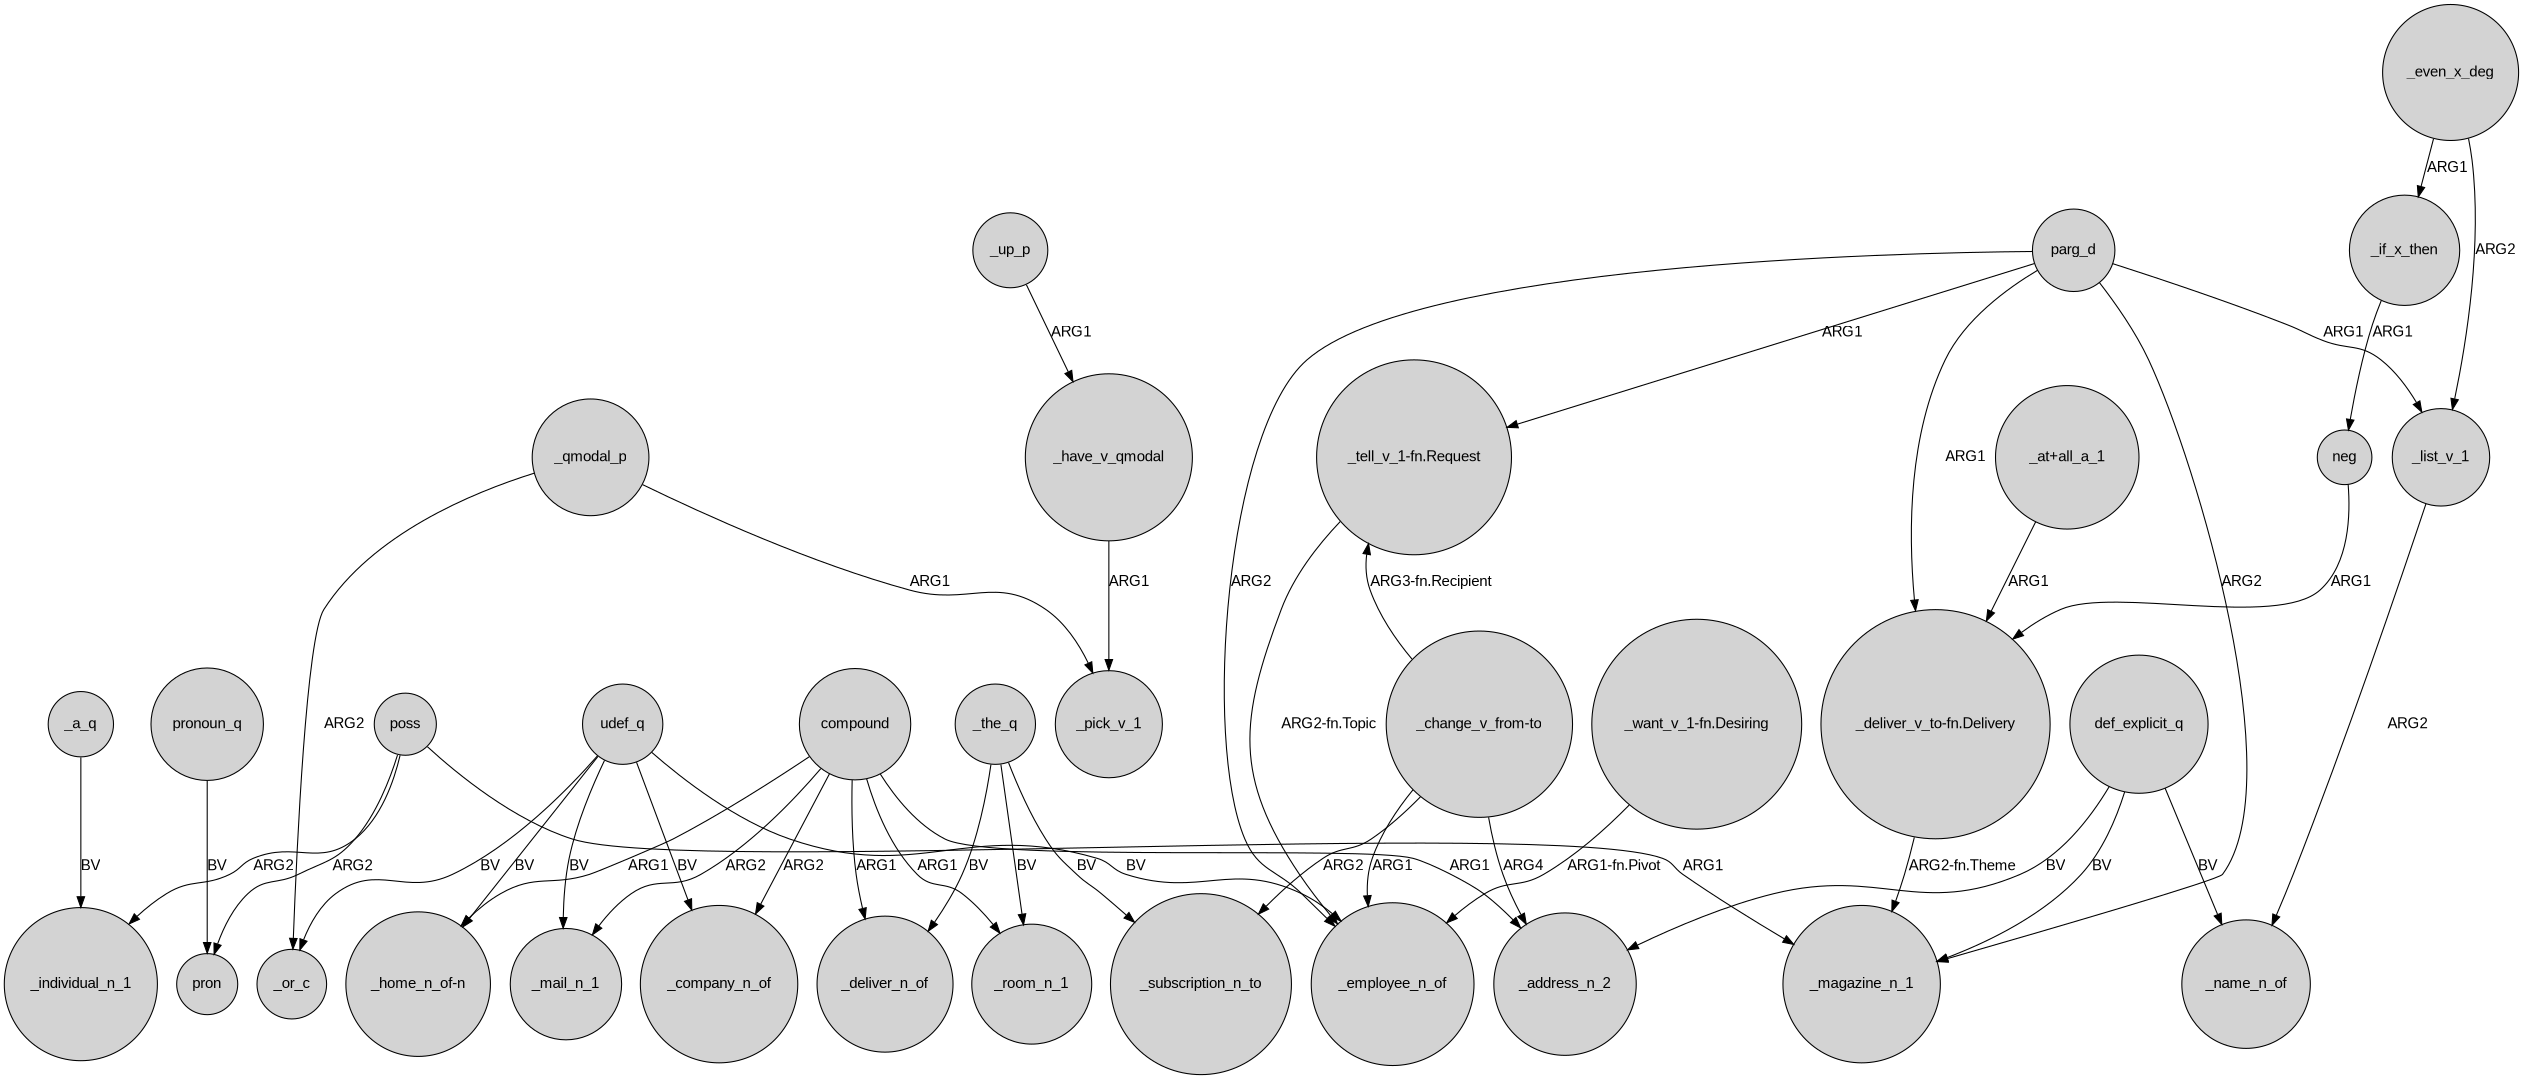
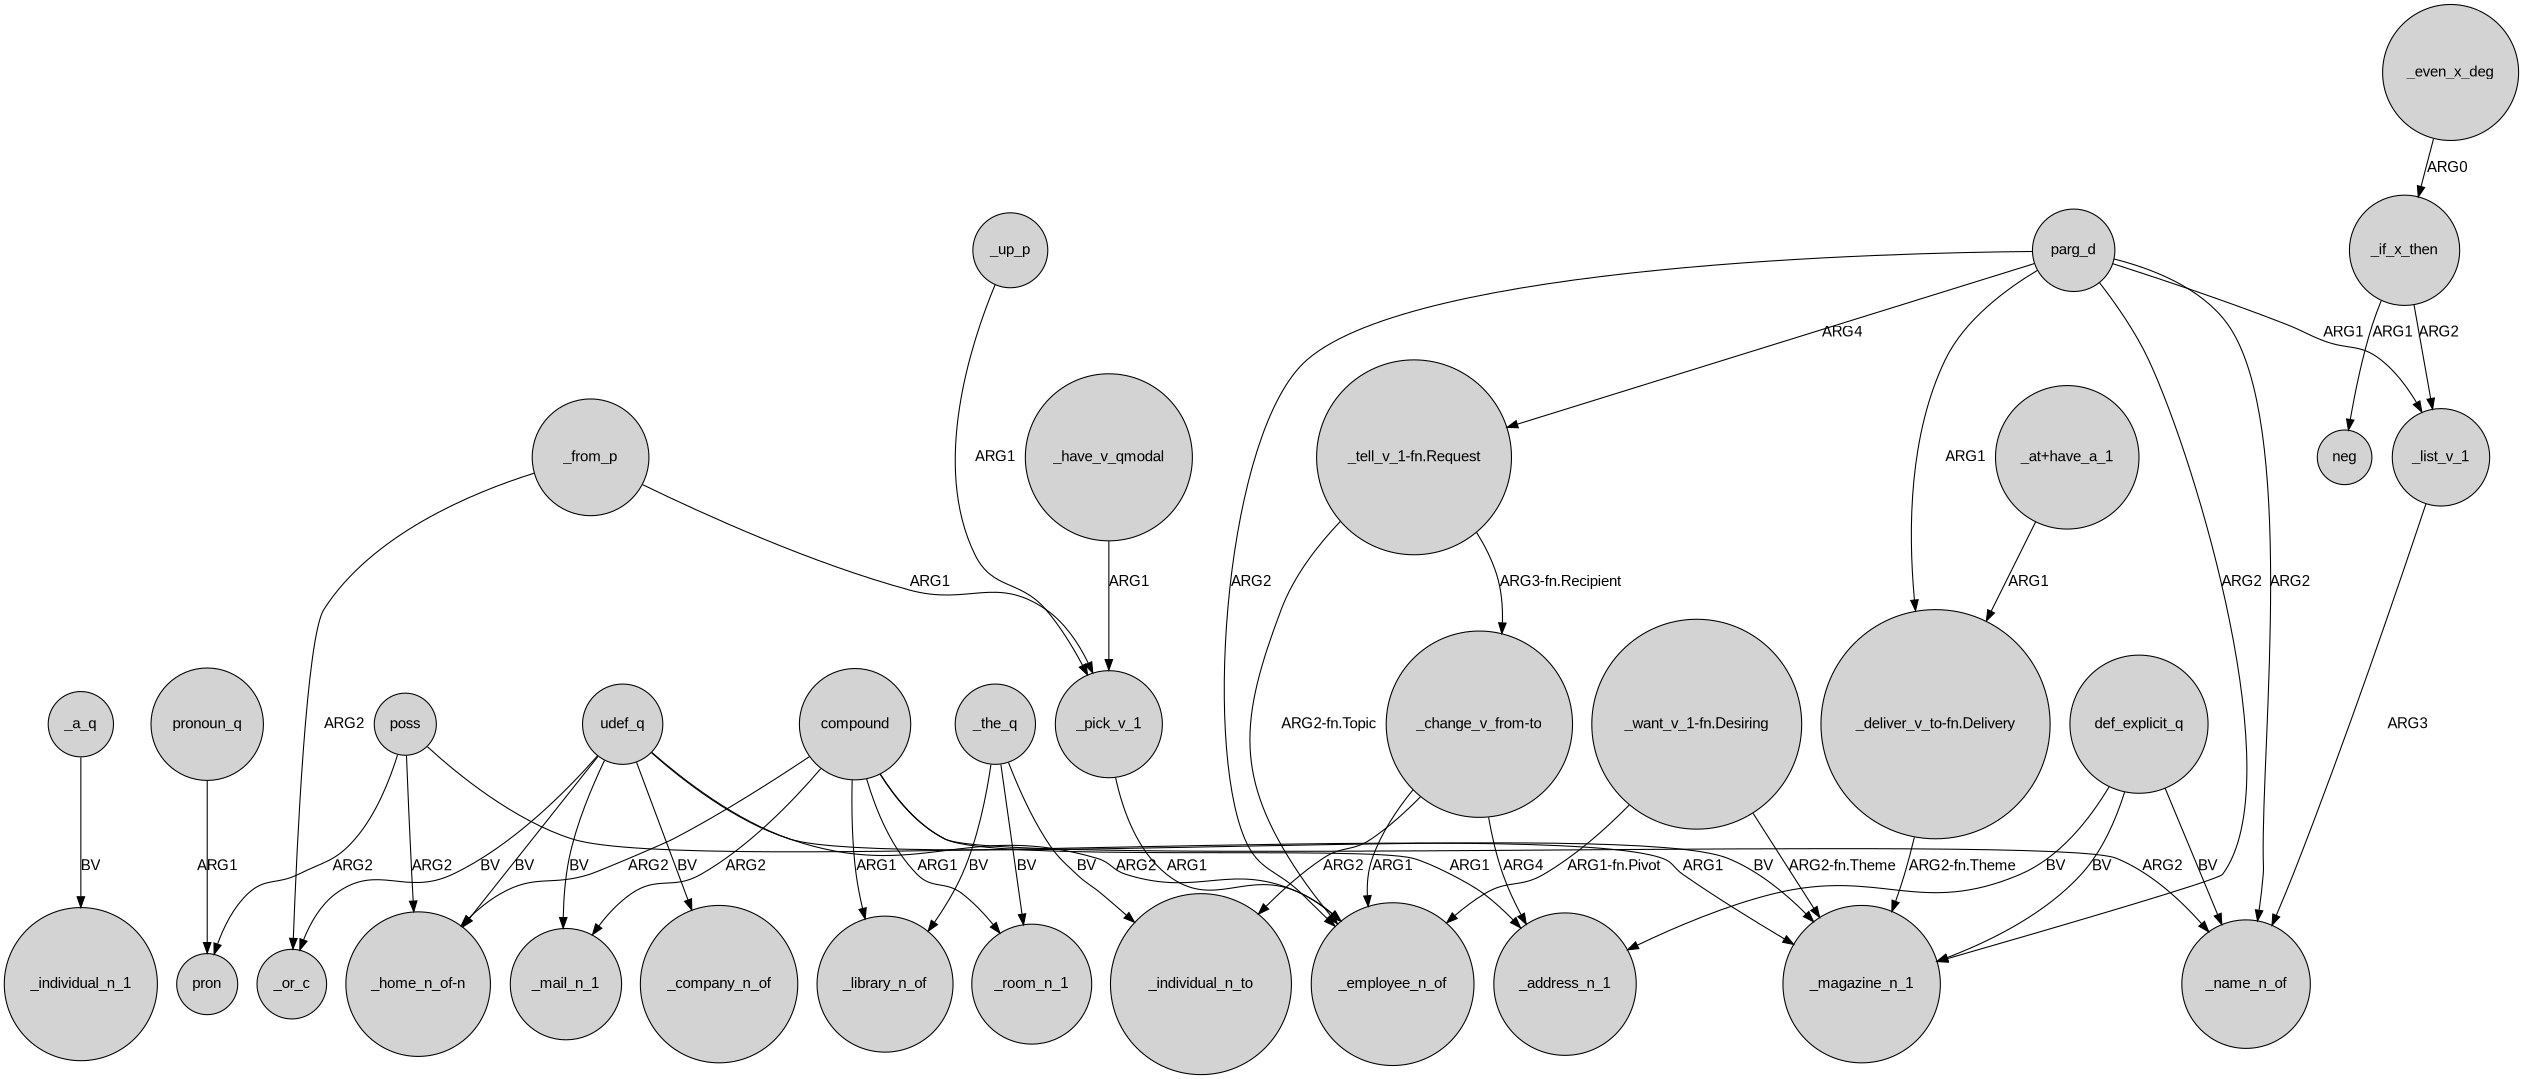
  digraph {
    fontname="Liberation Sans"
    node [fontname="Liberation Sans" shape=circle style=filled]
    edge [fontname="Liberation Sans"]
    _pick_v_1
    _employee_n_of
    _list_v_1
    _name_n_of
    _the_q
-   _subscription_n_to
-   _library_n_of [label=_deliver_n_of]
+   _subscription_n_to [label=_individual_n_to]
+   _library_n_of
    _room_n_1
    poss
    pron
    _magazine_n_1
    _individual_n_1
    def_explicit_q
-   _address_n_1 [label=_address_n_2]
+   _address_n_1
    _if_x_then
    neg
    "_deliver_v_to-fn.Delivery"
    _a_q
    udef_q
    "_home_n_of-n"
    _company_n_of
    _or_c
    _mail_n_1
-   _from_p [label=_qmodal_p]
+   _from_p
    _even_x_deg
    parg_d
    "_tell_v_1-fn.Request"
    "_change_v_from-to"
    compound
-   "_at+all_a_1"
+   "_at+all_a_1" [label="_at+have_a_1"]
    "_want_v_1-fn.Desiring"
    pronoun_q
    _up_p
    _have_v_qmodal
-   _list_v_1 -> _name_n_of [label=ARG2]
+   _pick_v_1 -> _employee_n_of [label=ARG1]
+   _list_v_1 -> _name_n_of [label=ARG3]
    _the_q -> _subscription_n_to [label=BV]
    _the_q -> _library_n_of [label=BV]
    _the_q -> _room_n_1 [label=BV]
    poss -> pron [label=ARG2]
    poss -> _magazine_n_1 [label=ARG1]
-   poss -> _individual_n_1 [label=ARG2]
+   poss -> "_home_n_of-n" [label=ARG2]
    def_explicit_q -> _name_n_of [label=BV]
    def_explicit_q -> _magazine_n_1 [label=BV]
    def_explicit_q -> _address_n_1 [label=BV]
-   _even_x_deg -> _list_v_1 [label=ARG2]
+   _if_x_then -> _list_v_1 [label=ARG2]
    _if_x_then -> neg [label=ARG1]
-   neg -> "_deliver_v_to-fn.Delivery" [label=ARG1]
    "_deliver_v_to-fn.Delivery" -> _magazine_n_1 [label="ARG2-fn.Theme"]
    _a_q -> _individual_n_1 [label=BV]
-   udef_q -> _employee_n_of [label=BV]
+   udef_q -> _employee_n_of [label=ARG2]
+   udef_q -> _magazine_n_1 [label=BV]
    udef_q -> "_home_n_of-n" [label=BV]
    udef_q -> _company_n_of [label=BV]
    udef_q -> _or_c [label=BV]
    udef_q -> _mail_n_1 [label=BV]
    _from_p -> _pick_v_1 [label=ARG1]
    _from_p -> _or_c [label=ARG2]
-   _even_x_deg -> _if_x_then [label=ARG1]
+   _even_x_deg -> _if_x_then [label=ARG0]
    parg_d -> _employee_n_of [label=ARG2]
    parg_d -> _list_v_1 [label=ARG1]
+   parg_d -> _name_n_of [label=ARG2]
    parg_d -> _magazine_n_1 [label=ARG2]
    parg_d -> "_deliver_v_to-fn.Delivery" [label=ARG1]
-   parg_d -> "_tell_v_1-fn.Request" [label=ARG1]
+   parg_d -> "_tell_v_1-fn.Request" [label=ARG4]
    "_tell_v_1-fn.Request" -> _employee_n_of [label="ARG2-fn.Topic"]
-   "_change_v_from-to" -> "_tell_v_1-fn.Request" [label="ARG3-fn.Recipient"]
+   "_tell_v_1-fn.Request" -> "_change_v_from-to" [label="ARG3-fn.Recipient"]
    "_change_v_from-to" -> _employee_n_of [label=ARG1]
    "_change_v_from-to" -> _subscription_n_to [label=ARG2]
    "_change_v_from-to" -> _address_n_1 [label=ARG4]
    compound -> _library_n_of [label=ARG1]
    compound -> _room_n_1 [label=ARG1]
    compound -> _address_n_1 [label=ARG1]
-   compound -> "_home_n_of-n" [label=ARG1]
-   compound -> _company_n_of [label=ARG2]
+   compound -> "_home_n_of-n" [label=ARG2]
+   compound -> _name_n_of [label=ARG2]
    compound -> _mail_n_1 [label=ARG2]
    "_at+all_a_1" -> "_deliver_v_to-fn.Delivery" [label=ARG1]
    "_want_v_1-fn.Desiring" -> _employee_n_of [label="ARG1-fn.Pivot"]
-   pronoun_q -> pron [label=BV]
-   _up_p -> _have_v_qmodal [label=ARG1]
+   "_want_v_1-fn.Desiring" -> _magazine_n_1 [label="ARG2-fn.Theme"]
+   pronoun_q -> pron [label=ARG1]
+   _up_p -> _pick_v_1 [label=ARG1]
    _have_v_qmodal -> _pick_v_1 [label=ARG1]
  }
